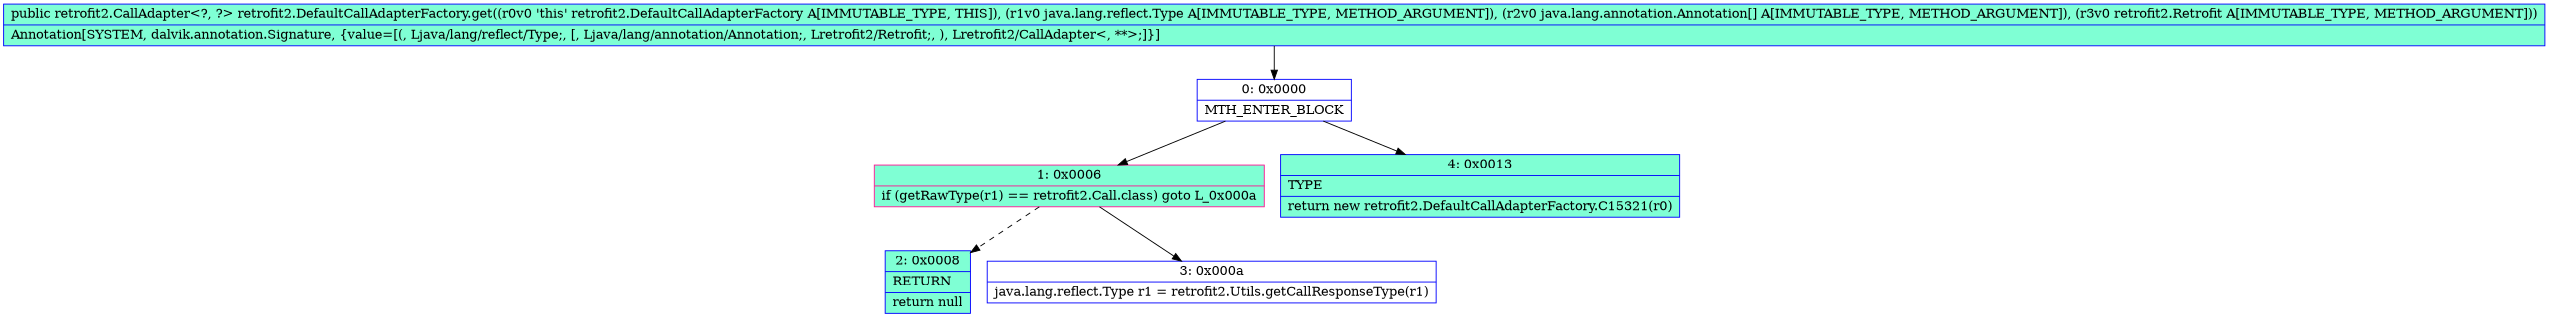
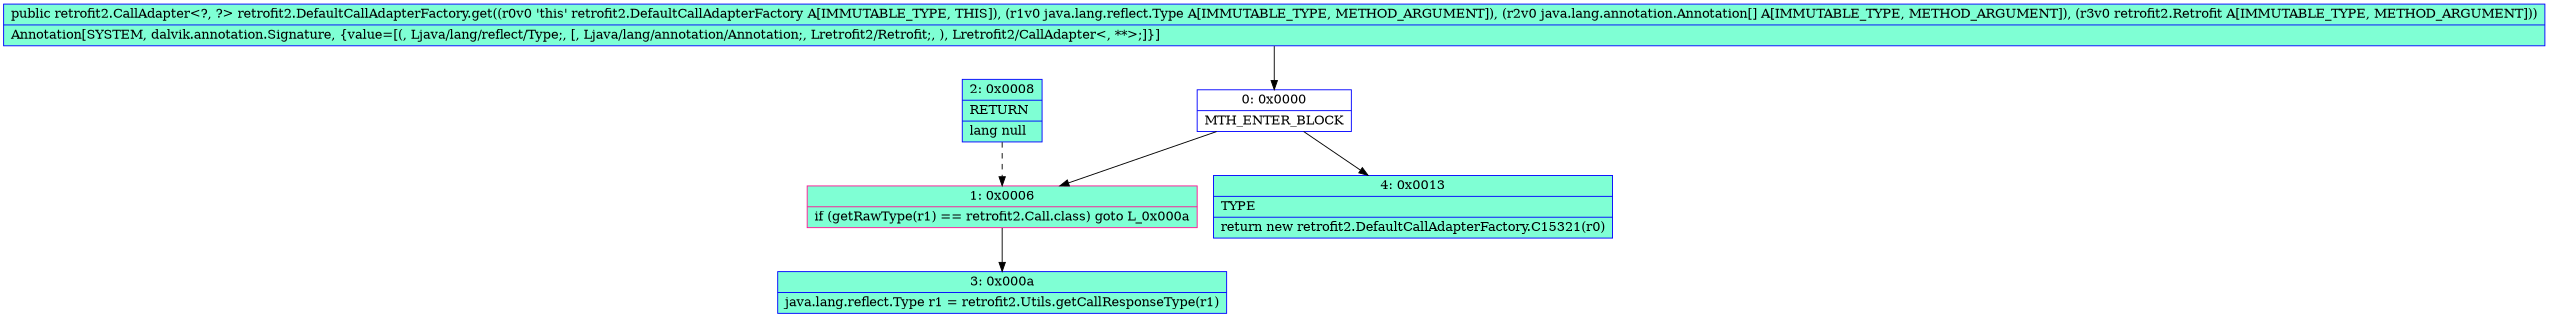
  digraph {
    node [color=blue fillcolor=aquamarine shape=record style=filled]
    n1 [fillcolor=white label="{0\:\ 0x0000|MTH_ENTER_BLOCK\l}"]
    n2 [color=deeppink label="{1\:\ 0x0006|if (getRawType(r1) == retrofit2.Call.class) goto L_0x000a\l}"]
    n3 [label="{4\:\ 0x0013|TYPE\l|return new retrofit2.DefaultCallAdapterFactory.C15321(r0)\l}"]
-   n4 [label="{2\:\ 0x0008|RETURN\l|return null\l}"]
-   n5 [fillcolor=white label="{3\:\ 0x000a|java.lang.reflect.Type r1 = retrofit2.Utils.getCallResponseType(r1)\l}"]
+   n4 [label="{2\:\ 0x0008|RETURN\l|lang null\l}"]
+   n5 [label="{3\:\ 0x000a|java.lang.reflect.Type r1 = retrofit2.Utils.getCallResponseType(r1)\l}"]
    n6 [label="{public retrofit2.CallAdapter\<?, ?\> retrofit2.DefaultCallAdapterFactory.get((r0v0 'this' retrofit2.DefaultCallAdapterFactory A[IMMUTABLE_TYPE, THIS]), (r1v0 java.lang.reflect.Type A[IMMUTABLE_TYPE, METHOD_ARGUMENT]), (r2v0 java.lang.annotation.Annotation[] A[IMMUTABLE_TYPE, METHOD_ARGUMENT]), (r3v0 retrofit2.Retrofit A[IMMUTABLE_TYPE, METHOD_ARGUMENT]))  | Annotation[SYSTEM, dalvik.annotation.Signature, \{value=[(, Ljava\/lang\/reflect\/Type;, [, Ljava\/lang\/annotation\/Annotation;, Lretrofit2\/Retrofit;, ), Lretrofit2\/CallAdapter\<, **\>;]\}]\l}"]
    n1 -> n2
    n1 -> n3
-   n2 -> n4 [style=dashed]
+   n4 -> n2 [style=dashed]
    n2 -> n5
    n6 -> n1
  }
